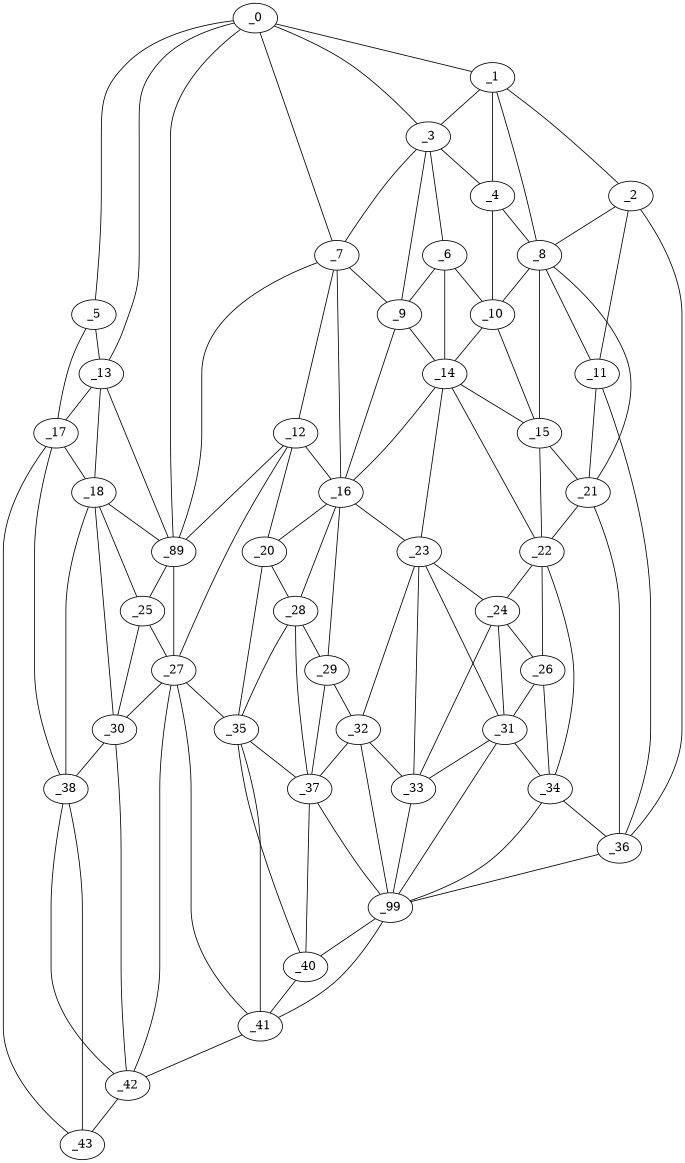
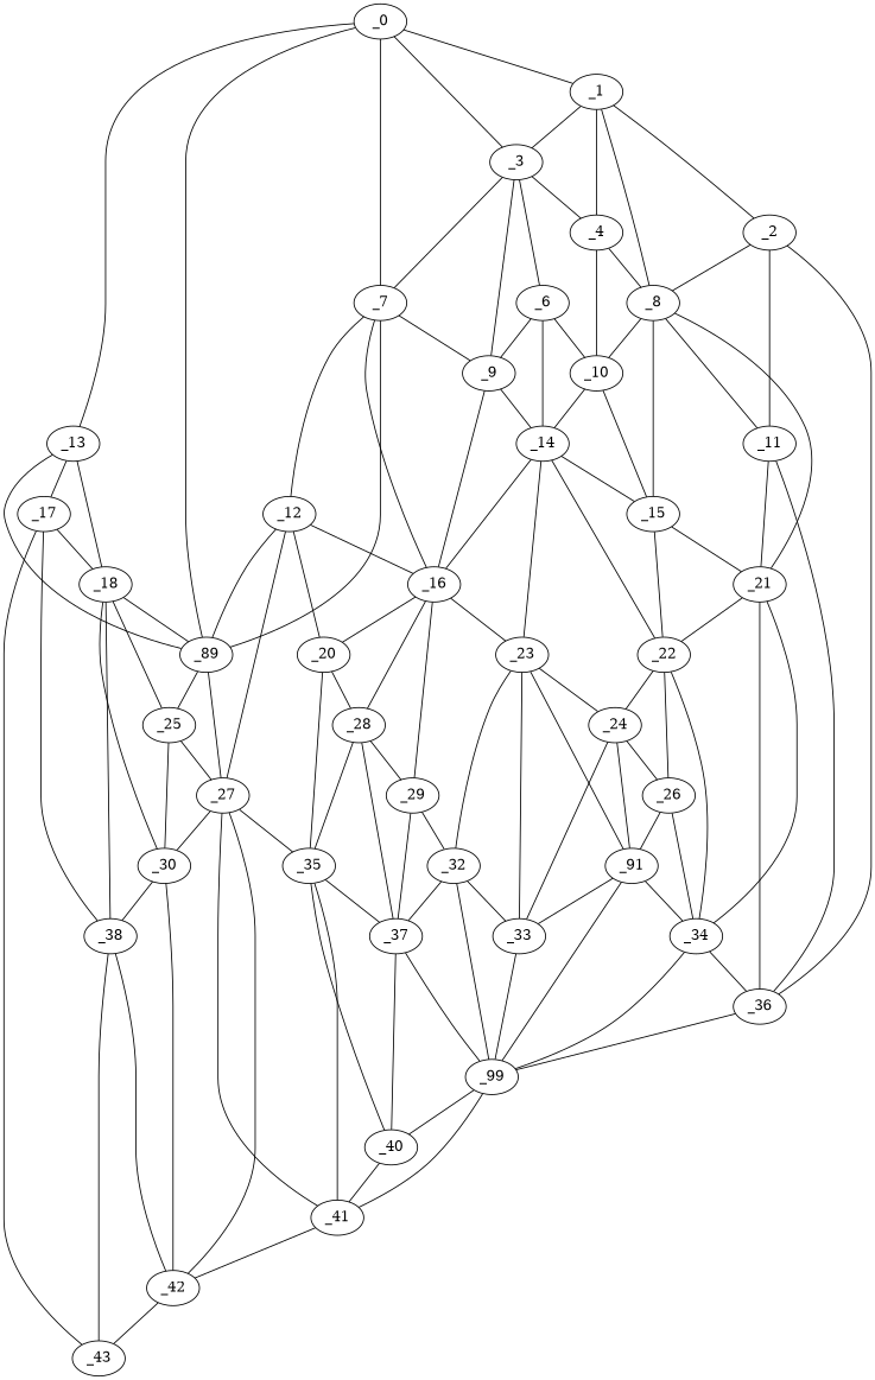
  graph {
    node [x=67 y=92]
    edge [valence=2]
    _0 [x=38 y=8]
    _1 [x=40]
    _3 [x=43 y=76]
-   _5 [x=49 y=3]
    _7 [x=53 y=58]
    _13 [x=61 y=14]
    n7 [label=_89 y=28]
    _2 [x=41 y=120]
    _4 [x=44 y=91]
    _8 [x=55 y=98]
    _6 [x=52 y=79]
    _9 [x=57 y=76]
    _17 [y=4]
    _12 [x=59 y=56]
    _16 [x=66 y=73]
    _18 [y=22]
    _27 [x=75 y=43]
    _25 [x=73 y=29]
    _11 [x=58 y=105]
    _36 [x=84 y=111]
    _10 [x=58 y=89]
    _15 [x=64]
    _21 [x=68 y=103]
    _14 [x=61 y=85]
    _38 [x=89 y=13]
    _43 [x=95 y=11]
    _20 [y=56]
    _23 [x=71 y=78]
    _28 [x=76 y=67]
    _29 [x=76 y=73]
    _30 [x=79 y=29]
    _35 [x=84 y=64]
    _41 [x=93 y=57]
    _42 [x=94 y=40]
    n35 [label=_99 x=89 y=82]
    _22 [x=69]
    _34 [x=82 y=95]
    _40 [x=90 y=70]
    _24 [x=72 y=83]
    _26 [x=73 y=90]
    _32 [x=81 y=77]
    _33 [x=81 y=82]
-   _31 [x=79 y=86]
+   _31 [x=79 y=86 label=_91]
    _37 [x=86 y=72]
    _0 -- _1 [valence=1]
    _0 -- _3
-   _0 -- _5 [valence=1]
    _0 -- _7
    _0 -- _13
    _0 -- n7
    _1 -- _3
    _1 -- _2 [valence=1]
    _1 -- _4
    _1 -- _8
    _3 -- _7
    _3 -- _4 [valence=1]
    _3 -- _6
    _3 -- _9 [valence=1]
-   _5 -- _13 [valence=1]
-   _5 -- _17 [valence=1]
    _7 -- n7
    _7 -- _9 [valence=1]
    _7 -- _12
    _7 -- _16 [valence=1]
    _13 -- n7
    _13 -- _17
    _13 -- _18
    n7 -- _27 [valence=1]
    n7 -- _25
    _2 -- _8
    _2 -- _11
    _2 -- _36 [valence=1]
    _4 -- _8 [valence=1]
    _4 -- _10
    _8 -- _11
    _8 -- _10
    _8 -- _15 [valence=1]
    _8 -- _21 [valence=1]
    _6 -- _9
    _6 -- _10
    _6 -- _14
    _9 -- _16 [valence=1]
    _9 -- _14
    _17 -- _18
    _17 -- _38
    _17 -- _43 [valence=1]
    _12 -- n7
    _12 -- _16
    _12 -- _27
    _12 -- _20 [valence=1]
    _16 -- _20
    _16 -- _23
    _16 -- _28
    _16 -- _29
    _18 -- n7
    _18 -- _25
    _18 -- _38
    _18 -- _30
    _27 -- _30
    _27 -- _35
    _27 -- _41 [valence=1]
    _27 -- _42
    _25 -- _27
    _25 -- _30
    _11 -- _36
    _11 -- _21
    _36 -- n35 [valence=1]
    _10 -- _15
    _10 -- _14 [valence=1]
    _15 -- _21
    _15 -- _22
    _21 -- _36
    _21 -- _22 [valence=1]
+   _21 -- _34
    _14 -- _16
    _14 -- _15
    _14 -- _23
    _14 -- _22 [valence=1]
    _38 -- _43 [valence=1]
    _38 -- _42
    _20 -- _28
    _20 -- _35
    _23 -- _24
    _23 -- _32
    _23 -- _33
    _23 -- _31
    _28 -- _29 [valence=1]
    _28 -- _35
    _28 -- _37
    _29 -- _32
    _29 -- _37
    _30 -- _38
    _30 -- _42 [valence=1]
    _35 -- _41
    _35 -- _40
    _35 -- _37
    _41 -- _42 [valence=1]
    _42 -- _43 [valence=1]
    n35 -- _41 [valence=1]
    n35 -- _40
    _22 -- _34
    _22 -- _24
    _22 -- _26
    _34 -- _36 [valence=1]
    _34 -- n35
    _40 -- _41 [valence=1]
    _24 -- _26
    _24 -- _33 [valence=1]
    _24 -- _31 [valence=1]
    _26 -- _34
    _26 -- _31
    _32 -- n35
    _32 -- _33
    _32 -- _37 [valence=1]
    _33 -- n35
    _31 -- n35 [valence=1]
    _31 -- _34 [valence=1]
    _31 -- _33
    _37 -- n35
    _37 -- _40 [valence=1]
  }
